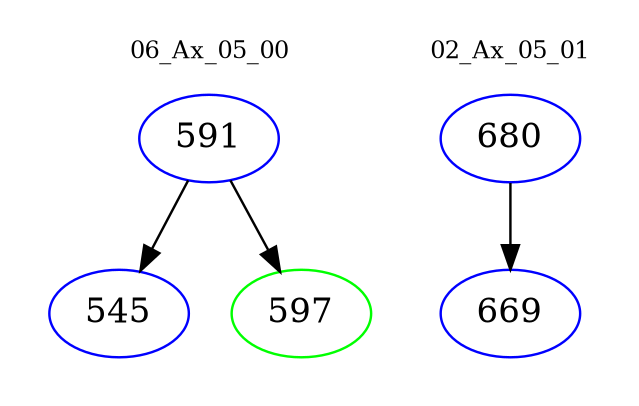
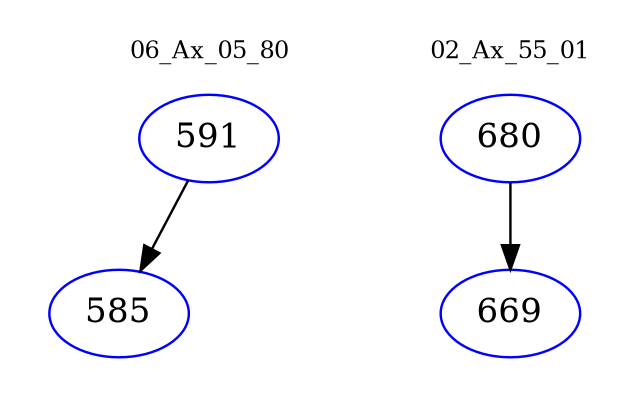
  digraph {
    node [color=blue]
    edge [color=black]
    n1 [label=591]
-   n2 [label=545]
-   n3 [color=green label=597]
+   n2 [label=585]
    n4 [label=680]
    n5 [label=669]
    subgraph cluster_1 {
      color=white
      fontsize=10
-     label="06_Ax_05_00"
+     label="06_Ax_05_80"
      n1
      n2
-     n3
    }
    subgraph cluster_2 {
      color=white
      fontsize=10
-     label="02_Ax_05_01"
+     label="02_Ax_55_01"
      n4
      n5
    }
    n1 -> n2
-   n1 -> n3
    n4 -> n5
  }
